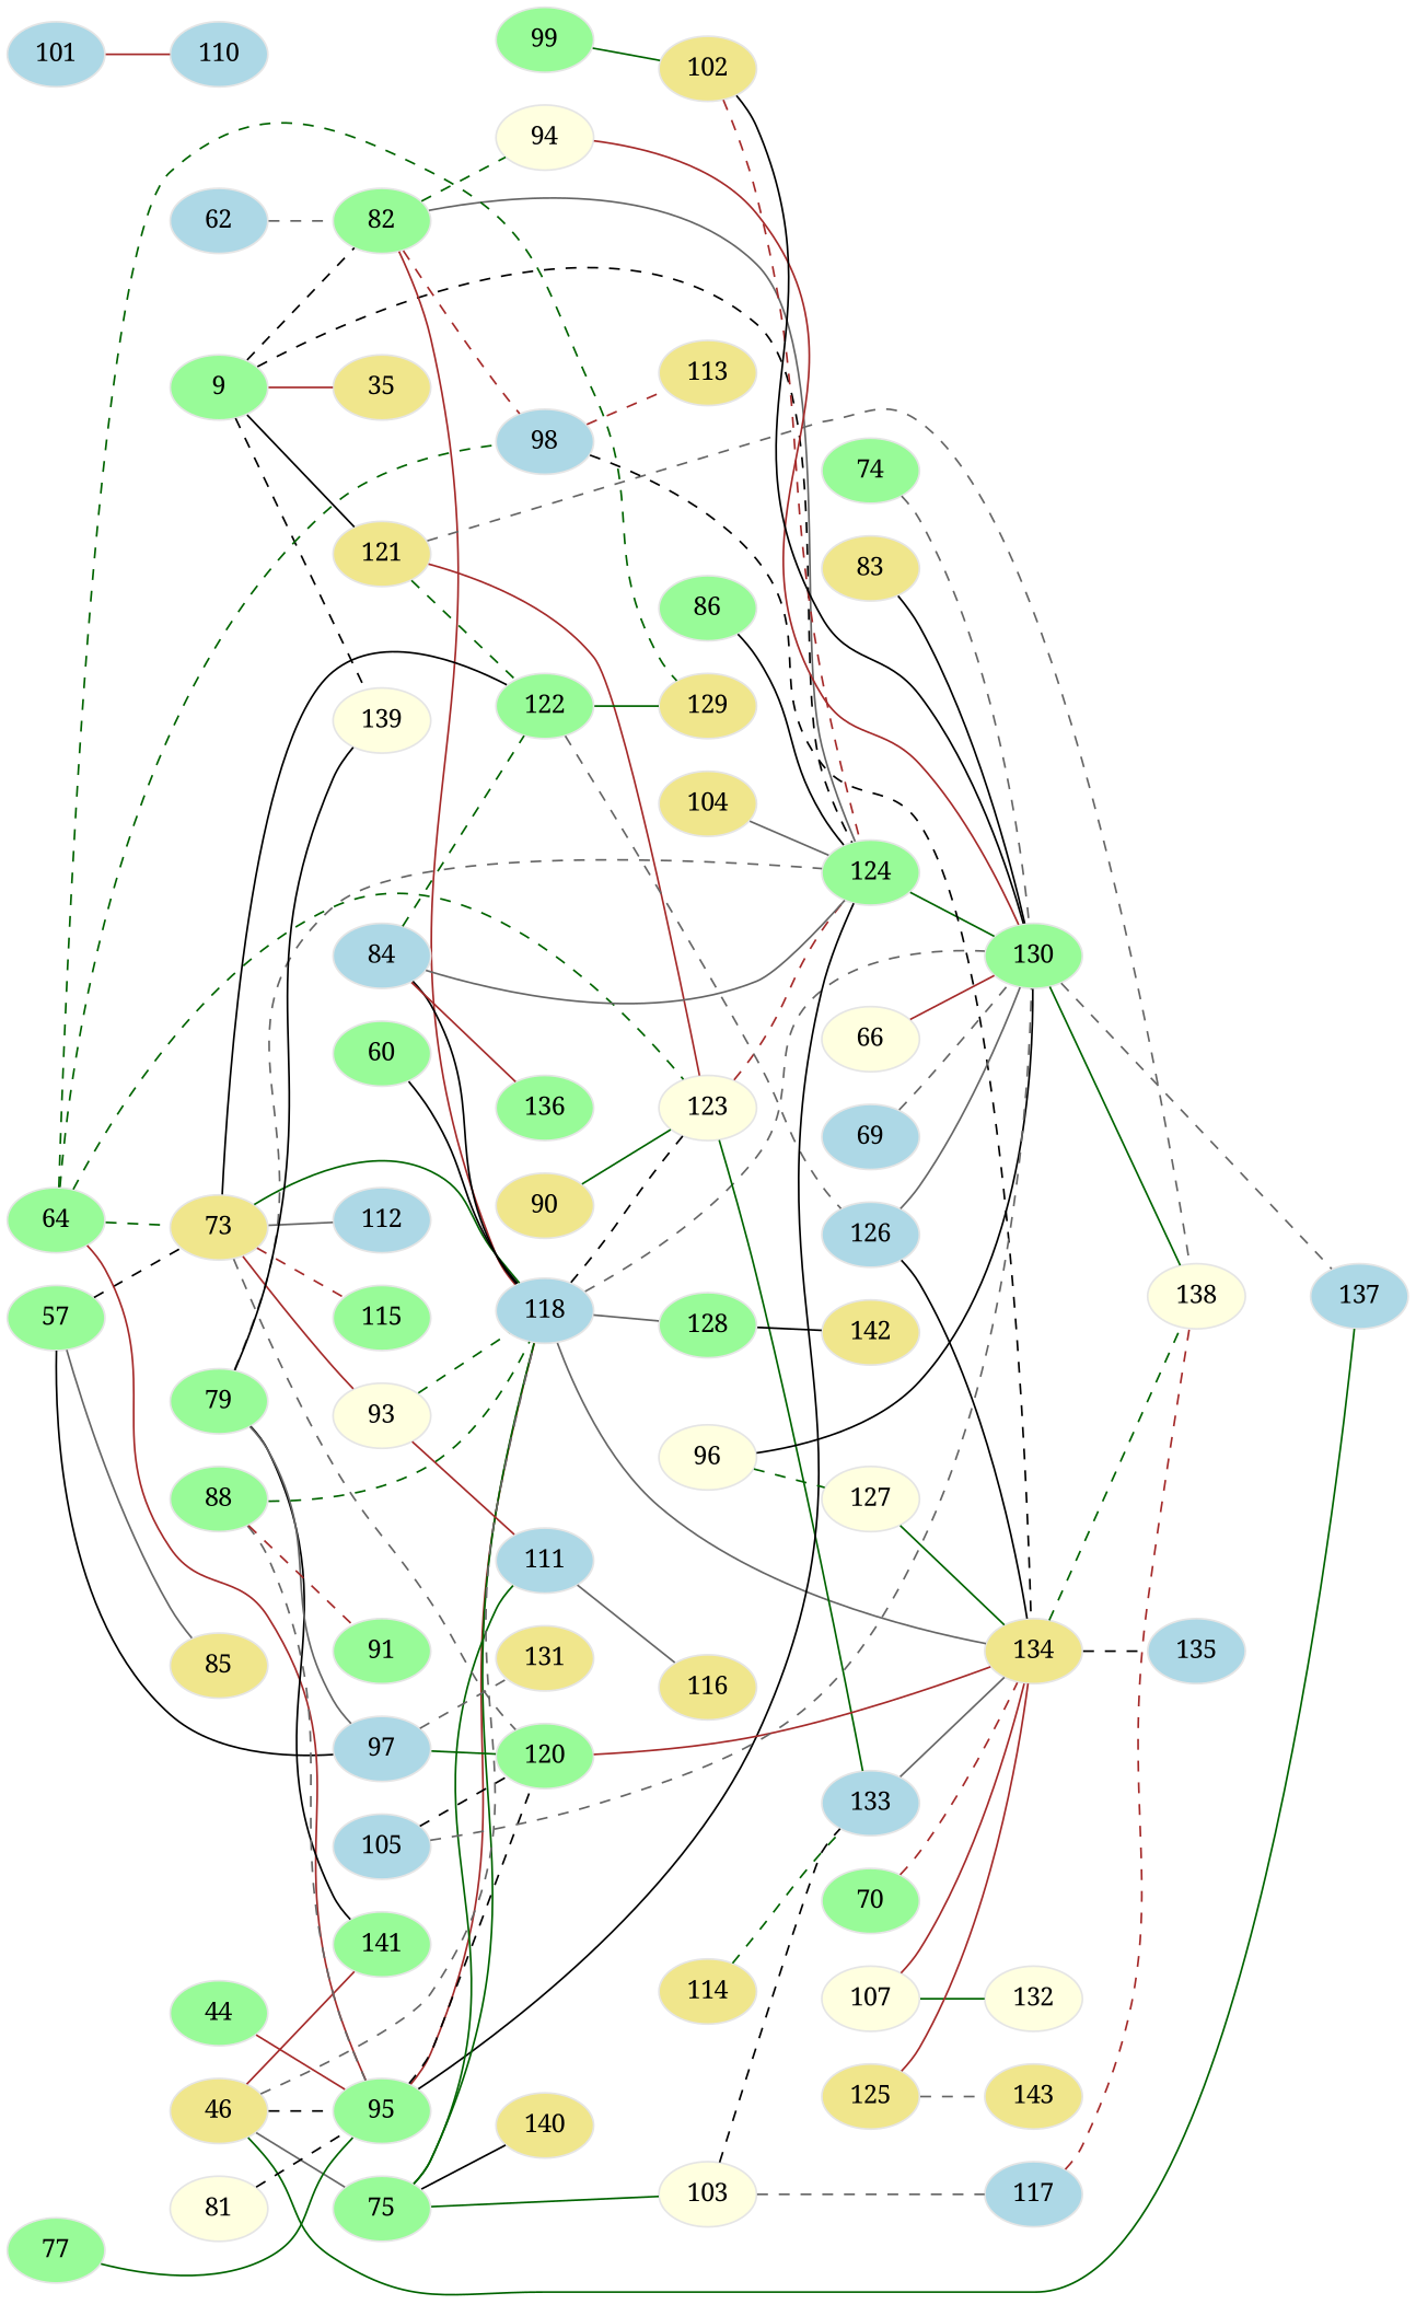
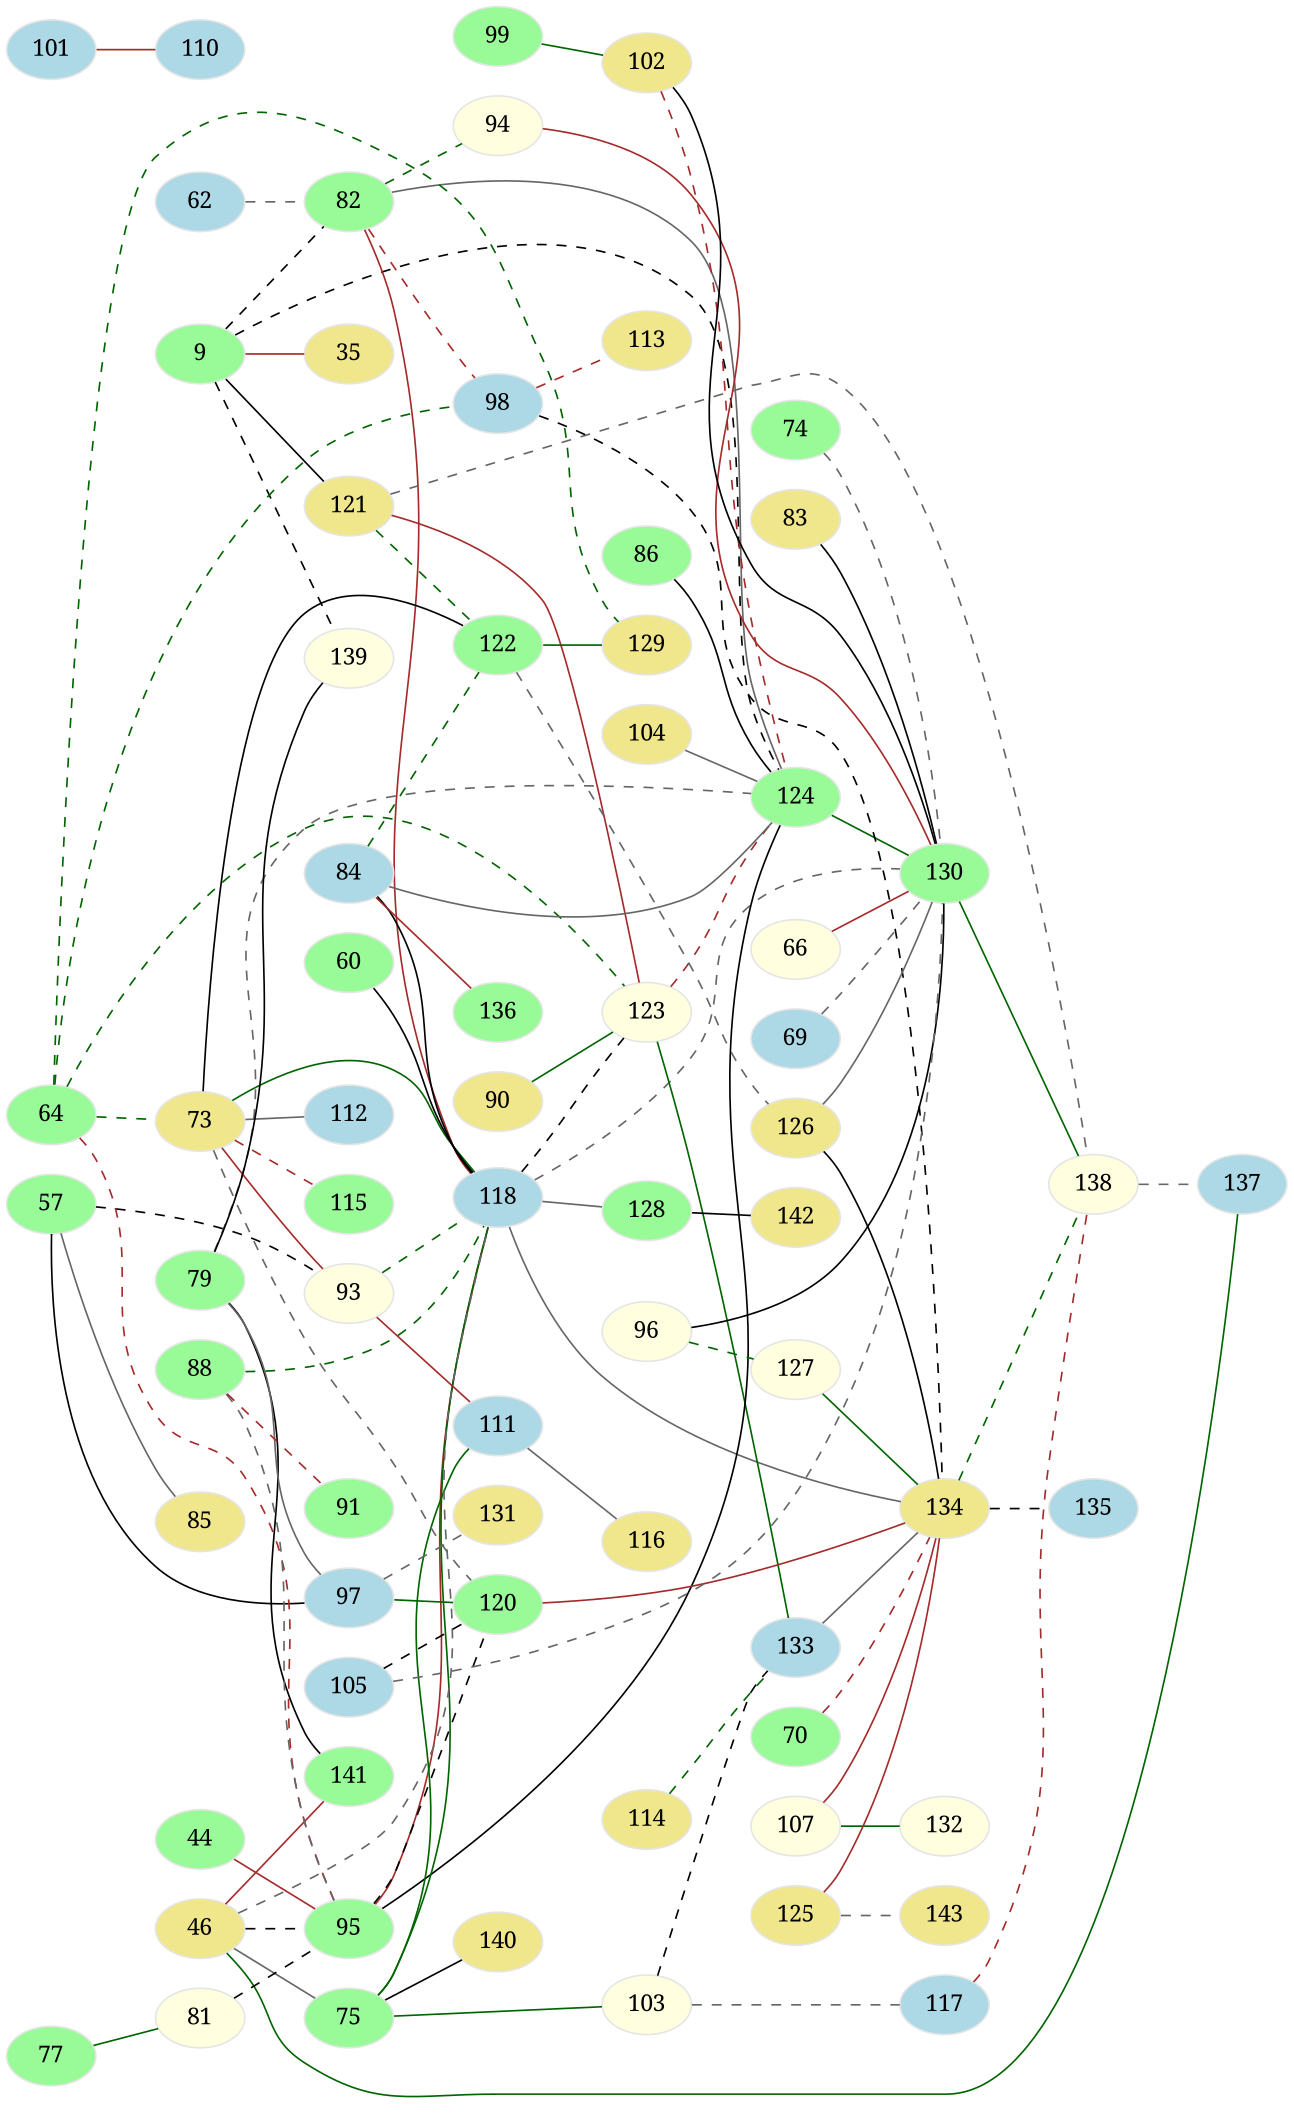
  graph {
    fontname="Noto Serif"
    rankdir=LR
    node [color=gray90 fillcolor=palegreen fontname="Noto Serif" style=filled]
    edge [color=black fontname="Noto Serif" style=solid]
    35 [fillcolor=khaki]
    9
    82 [super="+14+50"]
    121 [fillcolor=khaki super="+12"]
    124 [super="+58"]
    139 [fillcolor=lightyellow super="+106"]
    118 [fillcolor=lightblue super="+5+68+87+92"]
    98 [fillcolor=lightblue super="+52+72"]
    94 [fillcolor=lightyellow]
    123 [fillcolor=lightyellow super="+54+59+80"]
    122
    138 [fillcolor=lightyellow super="+53"]
    130 [super="+100+40"]
    95 [super="+27+49"]
    120 [super="+55+65+119"]
    44
    75 [super="+22"]
    103 [fillcolor=lightyellow super="+78"]
    111 [fillcolor=lightblue]
    140 [fillcolor=khaki]
    46 [fillcolor=khaki]
    137 [fillcolor=lightblue]
    141
    134 [fillcolor=khaki super="+43"]
    128 [super="+108"]
    57 [super="+28"]
    73 [fillcolor=khaki super="+41+10"]
    85 [fillcolor=khaki]
    97 [fillcolor=lightblue]
    93 [fillcolor=lightyellow super="+48"]
    112 [fillcolor=lightblue]
    115
    131 [fillcolor=khaki]
    60
    62 [fillcolor=lightblue]
    64 [super="+13+26"]
    129 [fillcolor=khaki super="+76"]
    113 [fillcolor=khaki]
    133 [fillcolor=lightblue super="+36"]
    66 [fillcolor=lightyellow]
    69 [fillcolor=lightblue]
    135 [fillcolor=lightblue]
    70
-   126 [fillcolor=lightblue super="+109"]
+   126 [fillcolor=khaki super="+109"]
    74
    117 [fillcolor=lightblue]
    116 [fillcolor=khaki]
    81 [fillcolor=lightyellow super="+33"]
    77
    79 [super="+63"]
    83 [fillcolor=khaki]
    84 [fillcolor=lightblue]
    136
    86
    88 [super="+34"]
    91
    90 [fillcolor=khaki]
    127 [fillcolor=lightyellow super="+89"]
    96 [fillcolor=lightyellow]
    102 [fillcolor=khaki super="+45"]
    99
    101 [fillcolor=lightblue super="+56"]
    110 [fillcolor=lightblue]
    104 [fillcolor=khaki]
    105 [fillcolor=lightblue]
    107 [fillcolor=lightyellow]
    132 [fillcolor=lightyellow]
    114 [fillcolor=khaki]
    142 [fillcolor=khaki]
    125 [fillcolor=khaki]
    143 [fillcolor=khaki]
    9 -- 35 [color=brown]
    9 -- 82 [style=dashed weight=2]
    9 -- 121 [weight=2]
    9 -- 124 [style=dashed]
    9 -- 139 [style=dashed]
    82 -- 124 [color=gray40 weight=2]
    82 -- 118 [color=brown weight=3]
    82 -- 98 [color=brown style=dashed weight=2]
    82 -- 94 [color=darkgreen style=dashed]
    121 -- 123 [color=brown]
    121 -- 122 [color=darkgreen style=dashed]
    121 -- 138 [color=gray40 style=dashed]
    124 -- 130 [color=darkgreen weight=3]
    118 -- 123 [style=dashed]
    118 -- 130 [color=gray40 style=dashed weight=2]
    118 -- 134 [color=gray40 weight=2]
    118 -- 128 [color=gray40]
    98 -- 134 [style=dashed]
    98 -- 113 [color=brown style=dashed]
    94 -- 130 [color=brown]
    123 -- 124 [color=brown style=dashed]
    123 -- 133 [color=darkgreen weight=2]
    122 -- 129 [color=darkgreen]
    122 -- 126 [color=gray40 style=dashed]
    130 -- 138 [color=darkgreen]
-   130 -- 137 [color=gray40 style=dashed]
+   138 -- 137 [color=gray40 style=dashed]
    95 -- 124 [weight=2]
    95 -- 118 [color=brown]
    95 -- 120 [style=dashed weight=2]
    120 -- 134 [color=brown]
    44 -- 95 [color=brown]
    75 -- 118 [color=darkgreen weight=2]
    75 -- 103 [color=darkgreen]
    75 -- 111 [color=darkgreen]
    75 -- 140
    103 -- 133 [style=dashed]
    103 -- 117 [color=gray40 style=dashed]
    111 -- 116 [color=gray40]
    46 -- 118 [color=gray40 style=dashed]
    46 -- 95 [style=dashed]
    46 -- 75 [color=gray40 weight=2]
    46 -- 137 [color=darkgreen]
    46 -- 141 [color=brown]
    134 -- 138 [color=darkgreen style=dashed]
    134 -- 135 [style=dashed]
    128 -- 142
-   57 -- 73 [style=dashed weight=2]
+   57 -- 93 [style=dashed weight=2]
    57 -- 85 [color=gray40]
    57 -- 97
    73 -- 118 [color=darkgreen]
    73 -- 122
    73 -- 120 [color=gray40 style=dashed]
    73 -- 93 [color=brown]
    73 -- 112 [color=gray40]
    73 -- 115 [color=brown style=dashed]
    97 -- 120 [color=darkgreen]
    97 -- 131 [color=gray40 style=dashed]
    93 -- 118 [color=darkgreen style=dashed]
    93 -- 111 [color=brown]
    60 -- 118
    62 -- 82 [color=gray40 style=dashed]
    64 -- 98 [color=darkgreen style=dashed weight=2]
    64 -- 123 [color=darkgreen style=dashed]
-   64 -- 95 [color=brown weight=2]
+   64 -- 95 [color=brown style=dashed weight=2]
    64 -- 73 [color=darkgreen style=dashed weight=2]
    64 -- 129 [color=darkgreen style=dashed]
    133 -- 134 [color=gray40 weight=2]
    66 -- 130 [color=brown]
    69 -- 130 [color=gray40 style=dashed]
    70 -- 134 [color=brown style=dashed]
    126 -- 130 [color=gray40]
    126 -- 134
    74 -- 130 [color=gray40 style=dashed]
    117 -- 138 [color=brown style=dashed]
    81 -- 95 [style=dashed]
-   77 -- 95 [color=darkgreen]
+   77 -- 81 [color=darkgreen]
    79 -- 124 [color=gray40 style=dashed]
    79 -- 139 [weight=2]
    79 -- 141
    79 -- 97 [color=gray40]
    83 -- 130
    84 -- 124 [color=gray40]
    84 -- 118
    84 -- 122 [color=darkgreen style=dashed]
    84 -- 136 [color=brown]
    86 -- 124
    88 -- 118 [color=darkgreen style=dashed]
    88 -- 95 [color=gray40 style=dashed]
    88 -- 91 [color=brown style=dashed]
    90 -- 123 [color=darkgreen]
    127 -- 134 [color=darkgreen weight=2]
    96 -- 130
    96 -- 127 [color=darkgreen style=dashed]
    102 -- 124 [color=brown style=dashed]
    102 -- 130 [weight=2]
    99 -- 102 [color=darkgreen]
    101 -- 110 [color=brown]
    104 -- 124 [color=gray40]
    105 -- 130 [color=gray40 style=dashed]
    105 -- 120 [style=dashed]
    107 -- 134 [color=brown]
    107 -- 132 [color=darkgreen]
    114 -- 133 [color=darkgreen style=dashed]
    125 -- 134 [color=brown]
    125 -- 143 [color=gray40 style=dashed]
  }
